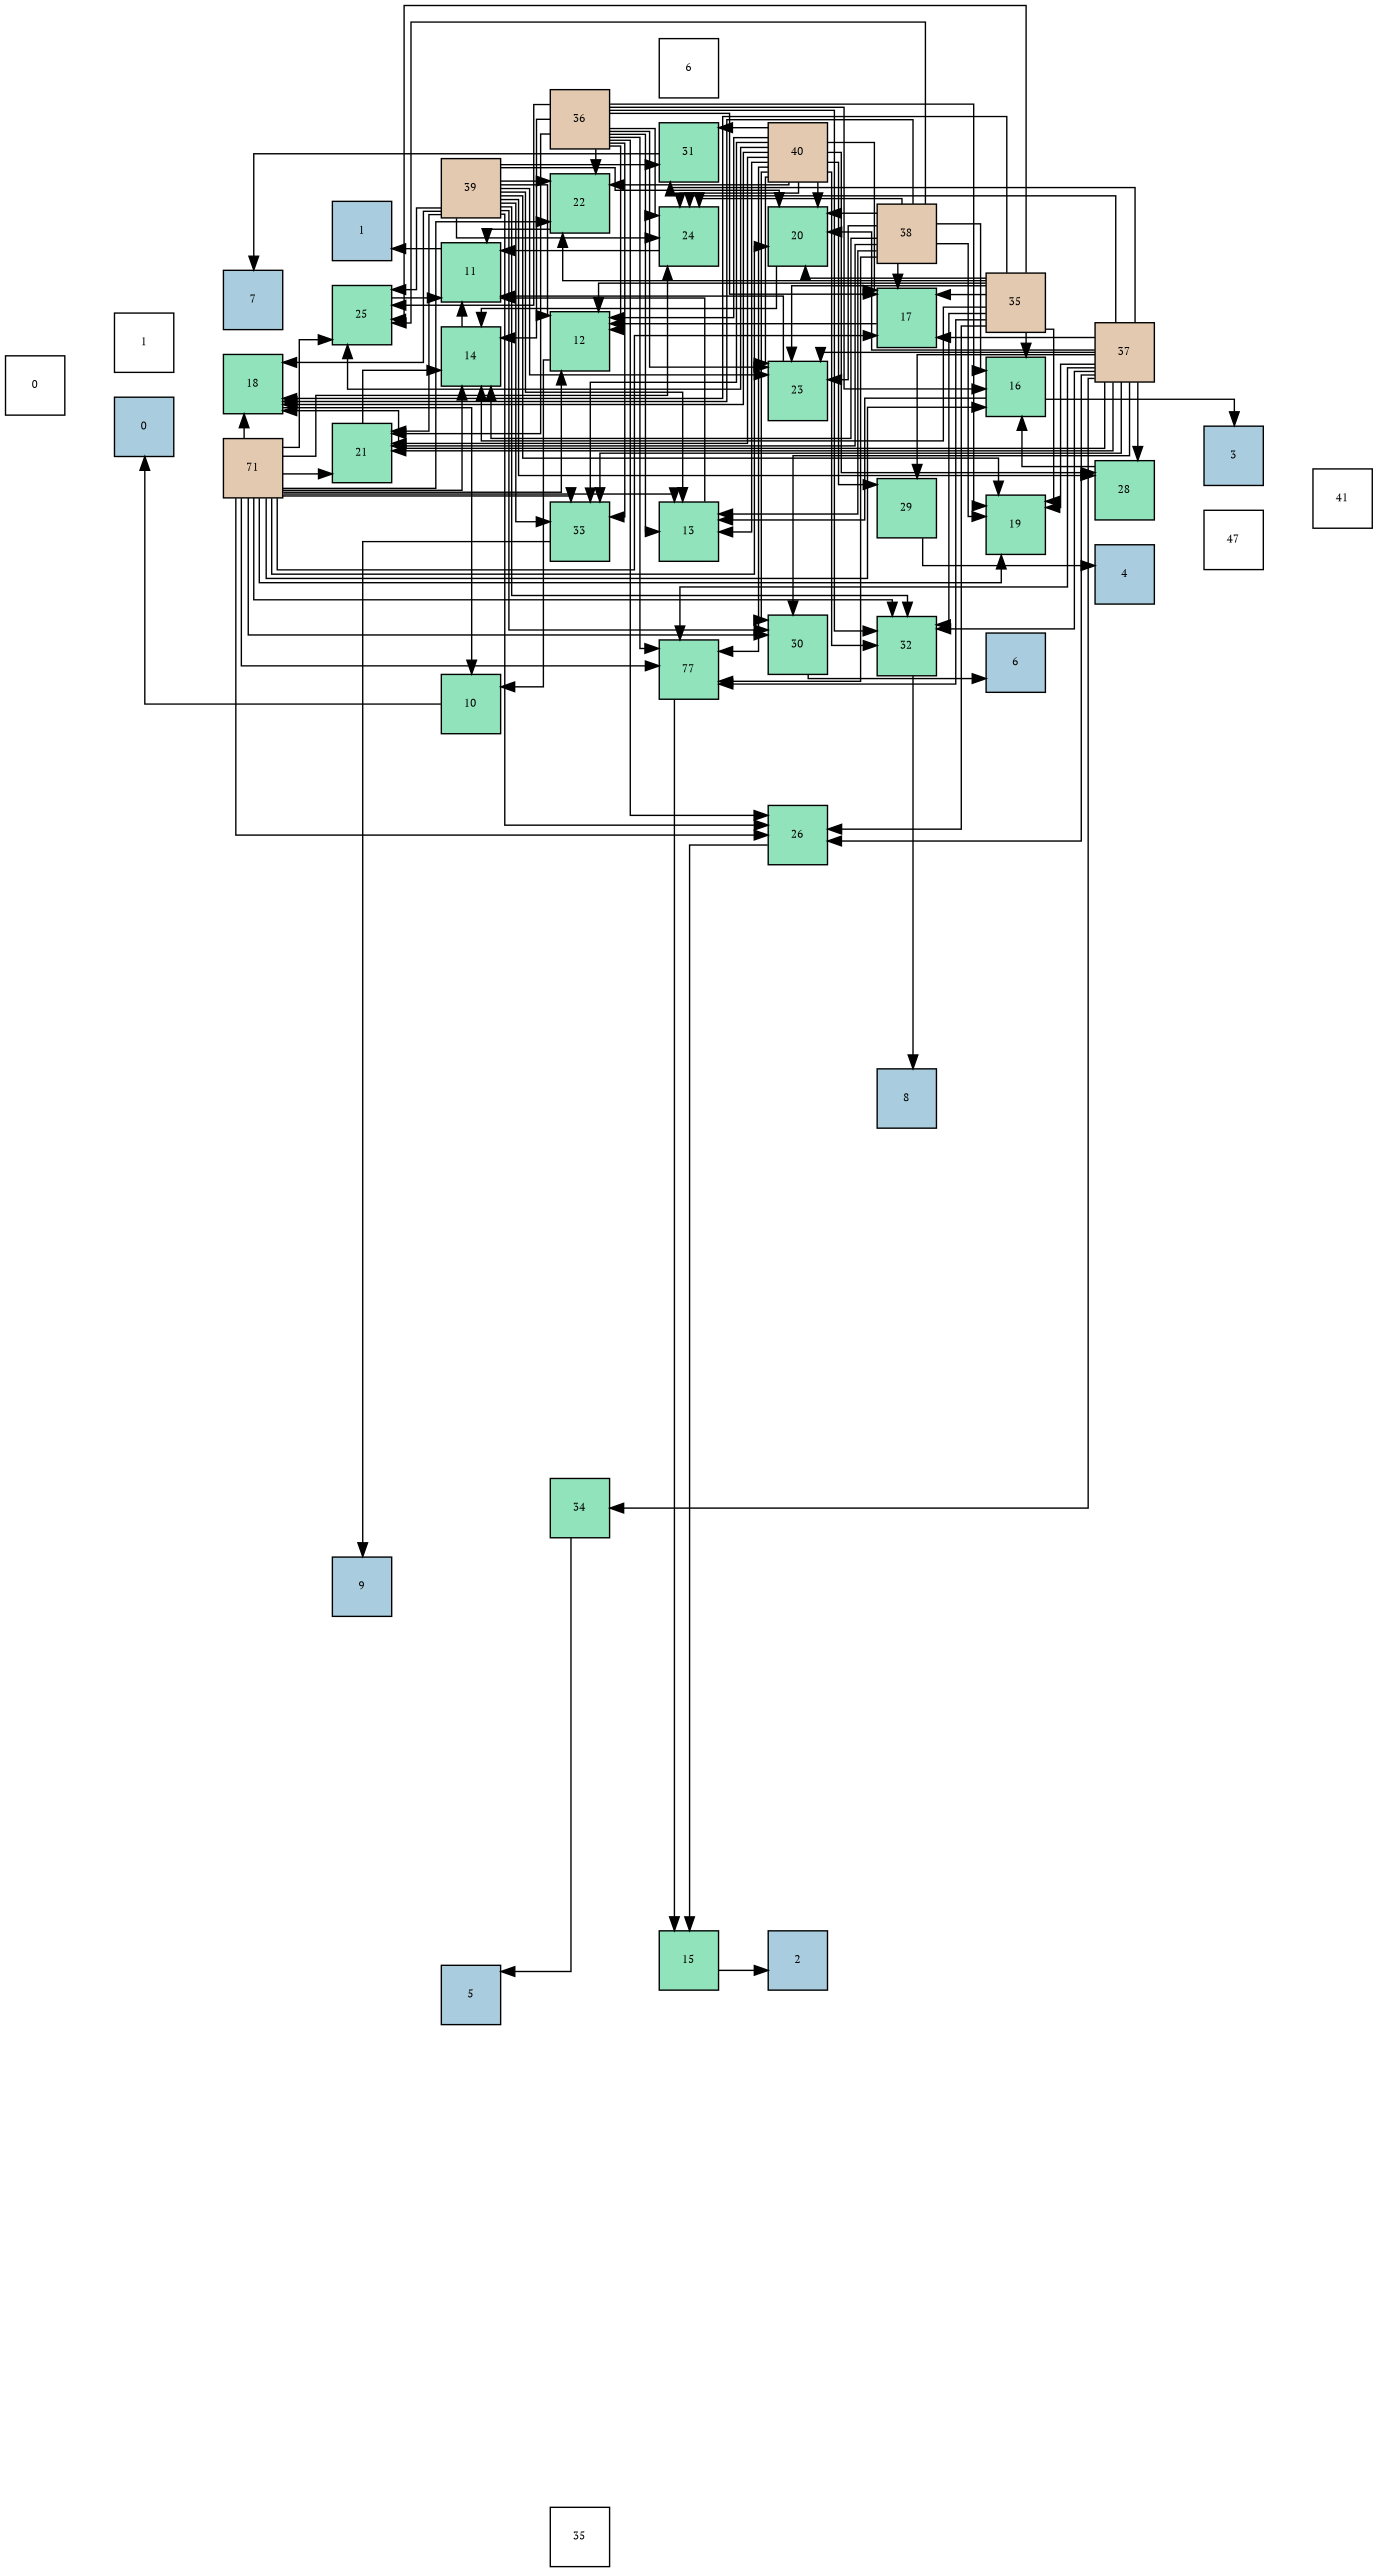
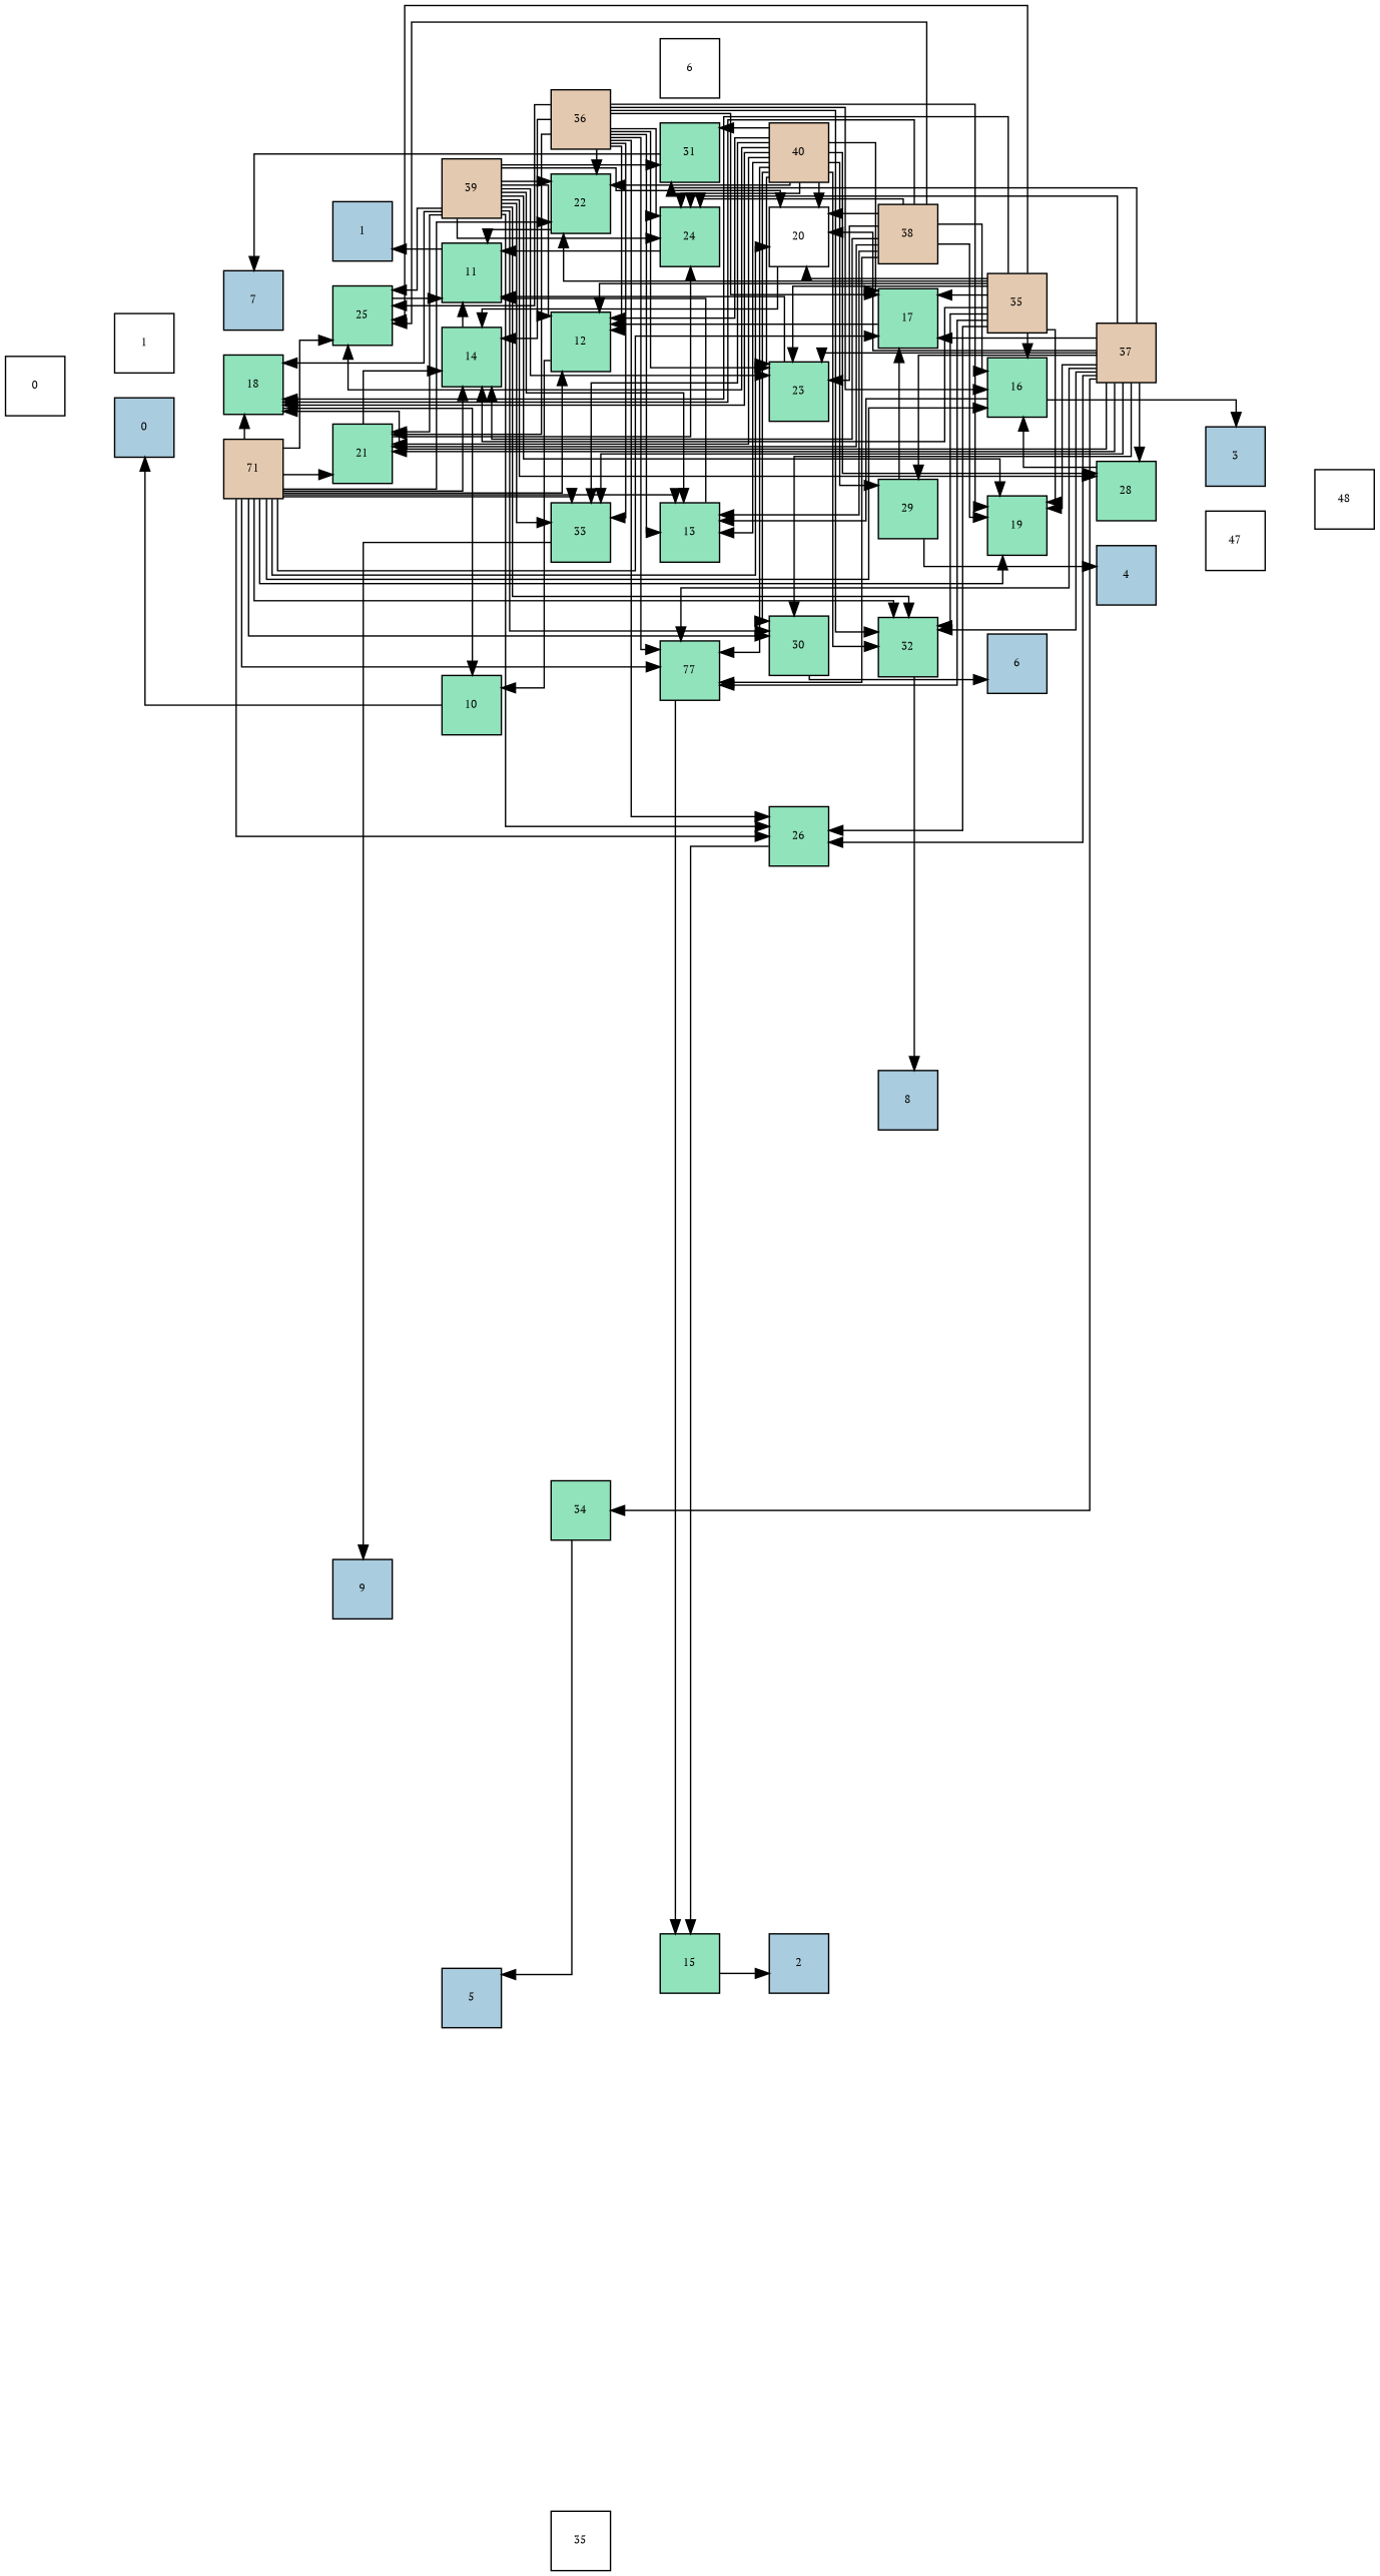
  digraph {
    fontname="PT Serif"
    rank=same
    rankdir=LR
    splines=ortho
    node [fillcolor="#91e3bb" fixedsize=true fontname="PT Serif" fontsize=8 shape=square style=filled]
    edge [constraint=false fontname="PT Serif" style=vis]
    n1 [fillcolor="#ffffff" label=0 width=0.6]
    n2 [fillcolor="#ffffff" label=1 width=0.6]
    n3 [fillcolor="#a9ccde" label=0 width=0.6]
    n4 [fillcolor="#a9ccde" label=7 width=0.6]
    n5 [label=18 width=0.6]
    n6 [fillcolor="#e3c9af" label=71 width=0.6]
    n7 [fillcolor="#a9ccde" label=1 width=0.6]
    n8 [label=25 width=0.6]
    n9 [label=21 width=0.6]
    n10 [label=10 width=0.6]
    n11 [fillcolor="#e3c9af" label=39 width=0.6]
    n12 [label=11 width=0.6]
    n13 [label=14 width=0.6]
    n14 [fillcolor="#e3c9af" label=36 width=0.6]
    n15 [label=22 width=0.6]
    n16 [label=31 width=0.6]
    n17 [label=12 width=0.6]
    n18 [label=24 width=0.6]
-   n19 [label=20 width=0.6]
+   n19 [fillcolor="#ffffff" label=20 width=0.6]
    n20 [label=33 width=0.6]
    n21 [label=13 width=0.6]
    n22 [label=23 width=0.6]
    n23 [label=30 width=0.6]
    n24 [label=26 width=0.6]
    n25 [label=32 width=0.6]
    n26 [label=19 width=0.6]
    n27 [label=28 width=0.6]
    n28 [fillcolor="#ffffff" label=6 width=0.6]
    n29 [label=17 width=0.6]
    n30 [label=77 width=0.6]
    n31 [label=16 width=0.6]
    n32 [fillcolor="#e3c9af" label=40 width=0.6]
    n33 [fillcolor="#e3c9af" label=38 width=0.6]
    n34 [fillcolor="#a9ccde" label=9 width=0.6]
    n35 [label=29 width=0.6]
    n36 [fillcolor="#a9ccde" label=6 width=0.6]
    n37 [label=15 width=0.6]
    n38 [fillcolor="#a9ccde" label=8 width=0.6]
    n39 [fillcolor="#a9ccde" label=4 width=0.6]
    n40 [fillcolor="#a9ccde" label=3 width=0.6]
    n41 [fillcolor="#ffffff" label=47 width=0.6]
    n42 [fillcolor="#e3c9af" label=35 width=0.6]
    n43 [fillcolor="#e3c9af" label=37 width=0.6]
    n44 [label=34 width=0.6]
    n45 [fillcolor="#a9ccde" label=5 width=0.6]
    n46 [fillcolor="#ffffff" label=35 width=0.6]
    n47 [fillcolor="#a9ccde" label=2 width=0.6]
-   n48 [fillcolor="#ffffff" label=41 width=0.6]
+   n48 [fillcolor="#ffffff" label=48 width=0.6]
    n1 -> n2 [constraint=true style=invis]
    n1 -> n3 [constraint=true style=invis]
    n2 -> n4 [constraint=true style=invis]
    n2 -> n5 [constraint=true style=invis]
    n3 -> n5 [constraint=true style=invis]
    n3 -> n6 [constraint=true style=invis]
    n4 -> n7 [constraint=true style=invis]
    n4 -> n8 [constraint=true style=invis]
    n5 -> n8 [constraint=true style=invis]
    n5 -> n9 [constraint=true style=invis]
    n5 -> n10
    n6 -> n5
    n6 -> n8
    n6 -> n9
    n6 -> n9 [constraint=true style=invis]
    n6 -> n13
    n6 -> n15
    n6 -> n17
-   n6 -> n18
+   n9 -> n18
    n6 -> n19
    n6 -> n20
    n6 -> n21
    n6 -> n23
    n6 -> n24
    n6 -> n25
    n6 -> n26
    n6 -> n29
    n6 -> n30
    n6 -> n31
    n6 -> n34 [constraint=true style=invis]
    n7 -> n11 [constraint=true style=invis]
    n7 -> n12 [constraint=true style=invis]
    n8 -> n12
    n8 -> n12 [constraint=true style=invis]
    n8 -> n13 [constraint=true style=invis]
    n9 -> n10 [constraint=true style=invis]
    n9 -> n13
    n9 -> n13 [constraint=true style=invis]
    n10 -> n3
    n10 -> n20 [constraint=true style=invis]
    n10 -> n44 [constraint=true style=invis]
    n11 -> n5
    n11 -> n8
    n11 -> n9
    n11 -> n14 [constraint=true style=invis]
    n11 -> n15
    n11 -> n15 [constraint=true style=invis]
    n11 -> n16
    n11 -> n17
    n11 -> n18
    n11 -> n19
    n11 -> n20
    n11 -> n21
    n11 -> n22
    n11 -> n23
    n11 -> n24
    n11 -> n25
    n11 -> n26
    n11 -> n27
    n12 -> n7
    n12 -> n15 [constraint=true style=invis]
    n12 -> n17 [constraint=true style=invis]
    n13 -> n12
    n13 -> n17 [constraint=true style=invis]
    n13 -> n20 [constraint=true style=invis]
    n14 -> n8
    n14 -> n9
    n14 -> n13
    n14 -> n15
    n14 -> n16 [constraint=true style=invis]
    n14 -> n17
    n14 -> n18
    n14 -> n20
    n14 -> n21
    n14 -> n22
    n14 -> n24
    n14 -> n25
    n14 -> n26
    n14 -> n28 [constraint=true style=invis]
    n14 -> n29
    n14 -> n30
    n14 -> n31
    n15 -> n12
    n15 -> n16 [constraint=true style=invis]
    n15 -> n18 [constraint=true style=invis]
    n16 -> n4
    n16 -> n19 [constraint=true style=invis]
    n16 -> n32 [constraint=true style=invis]
    n17 -> n10
    n17 -> n18 [constraint=true style=invis]
    n17 -> n21 [constraint=true style=invis]
    n18 -> n12
    n18 -> n19 [constraint=true style=invis]
    n18 -> n22 [constraint=true style=invis]
    n19 -> n13
    n19 -> n29 [constraint=true style=invis]
    n19 -> n33 [constraint=true style=invis]
    n20 -> n21 [constraint=true style=invis]
    n20 -> n30 [constraint=true style=invis]
    n20 -> n34
    n21 -> n12
    n21 -> n22 [constraint=true style=invis]
    n21 -> n23 [constraint=true style=invis]
    n22 -> n12
    n22 -> n29 [constraint=true style=invis]
    n22 -> n35 [constraint=true style=invis]
    n23 -> n25 [constraint=true style=invis]
    n23 -> n35 [constraint=true style=invis]
    n23 -> n36
    n24 -> n25 [constraint=true style=invis]
    n24 -> n37
    n24 -> n38 [constraint=true style=invis]
    n25 -> n26 [constraint=true style=invis]
    n25 -> n36 [constraint=true style=invis]
    n25 -> n38
    n26 -> n27 [constraint=true style=invis]
    n26 -> n39 [constraint=true style=invis]
    n27 -> n31
    n27 -> n40 [constraint=true style=invis]
    n27 -> n41 [constraint=true style=invis]
    n28 -> n32 [constraint=true style=invis]
    n29 -> n17
    n29 -> n31 [constraint=true style=invis]
    n29 -> n42 [constraint=true style=invis]
    n30 -> n23 [constraint=true style=invis]
    n30 -> n24 [constraint=true style=invis]
    n30 -> n37
    n31 -> n21
    n31 -> n27 [constraint=true style=invis]
    n31 -> n40
    n31 -> n43 [constraint=true style=invis]
    n32 -> n5
    n32 -> n8
    n32 -> n9
    n32 -> n15
    n32 -> n16
    n32 -> n17
    n32 -> n18
    n32 -> n19
    n32 -> n20
    n32 -> n21
    n32 -> n22
    n32 -> n23
    n32 -> n25
    n32 -> n27
    n32 -> n29
    n32 -> n30
    n32 -> n33 [constraint=true style=invis]
    n32 -> n35
    n33 -> n5
    n33 -> n8
    n33 -> n9
    n33 -> n13
    n33 -> n18
    n33 -> n19
    n33 -> n21
    n33 -> n22
    n33 -> n26
-   n33 -> n29
+   n35 -> n29
    n33 -> n30
    n33 -> n31
    n33 -> n42 [constraint=true style=invis]
    n34 -> n10 [constraint=true style=invis]
    n34 -> n45 [constraint=true style=invis]
    n35 -> n26 [constraint=true style=invis]
    n35 -> n31 [constraint=true style=invis]
    n35 -> n39
    n36 -> n39 [constraint=true style=invis]
    n37 -> n24 [constraint=true style=invis]
    n37 -> n47
    n37 -> n47 [constraint=true style=invis]
    n38 -> n36 [constraint=true style=invis]
    n39 -> n41 [constraint=true style=invis]
    n40 -> n48 [constraint=true style=invis]
    n41 -> n48 [constraint=true style=invis]
    n42 -> n5
    n42 -> n8
    n42 -> n13
    n42 -> n15
    n42 -> n17
    n42 -> n19
    n42 -> n22
    n42 -> n24
    n42 -> n25
    n42 -> n26
    n42 -> n29
    n42 -> n30
    n42 -> n31
    n42 -> n43 [constraint=true style=invis]
    n43 -> n5
    n43 -> n9
    n43 -> n16
    n43 -> n18
    n43 -> n19
    n43 -> n20
    n43 -> n22
    n43 -> n23
    n43 -> n24
    n43 -> n25
    n43 -> n26
    n43 -> n27
    n43 -> n29
    n43 -> n30
    n43 -> n35
    n43 -> n40 [constraint=true style=invis]
    n43 -> n44
    n44 -> n30 [constraint=true style=invis]
    n44 -> n37 [constraint=true style=invis]
    n44 -> n45
    n45 -> n44 [constraint=true style=invis]
    n45 -> n46 [constraint=true style=invis]
    n46 -> n37 [constraint=true style=invis]
    n47 -> n38 [constraint=true style=invis]
  }
